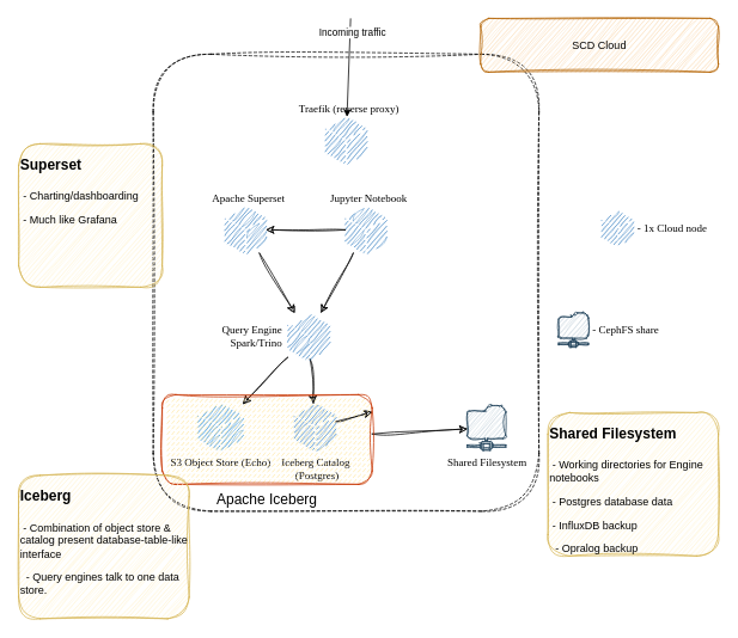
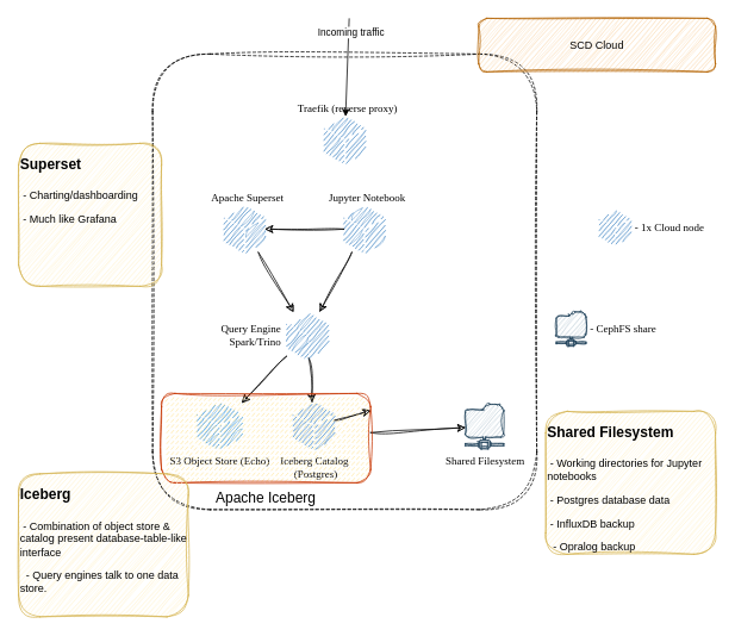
  <mxCell id="0" />
  <mxCell id="1" parent="0" />
  <mxCell id="2" value="" style="endArrow=none;html=1;rounded=0;endFill=0;startArrow=classic;startFill=1;" edge="1" parent="1" source="25"><mxGeometry width="50" height="50" relative="1" as="geometry"><mxPoint x="390" y="160" as="sourcePoint" /><mxPoint x="390" y="20" as="targetPoint" /></mxGeometry></mxCell>
  <mxCell id="3" value="Incoming traffic" style="edgeLabel;html=1;align=center;verticalAlign=middle;resizable=0;points=[];" vertex="1" connectable="0" parent="2"><mxGeometry x="0.735" y="-2" relative="1" as="geometry"><mxPoint as="offset" /></mxGeometry></mxCell>
  <mxCell id="4" value="" style="rounded=1;whiteSpace=wrap;html=1;dashed=1;fillColor=none;fontFamily=Tahoma;labelPosition=center;verticalLabelPosition=top;align=center;verticalAlign=bottom;fontSize=24;sketch=1;curveFitting=1;jiggle=2;" parent="1" vertex="1"><mxGeometry x="170" y="60" width="430" height="510" as="geometry" /></mxCell>
  <mxCell id="5" value="Shared Filesystem" style="sketch=1;aspect=fixed;pointerEvents=1;shadow=0;dashed=0;html=1;strokeColor=#23445d;labelPosition=center;verticalLabelPosition=bottom;verticalAlign=top;align=center;fillColor=#bac8d3;shape=mxgraph.mscae.enterprise.shared_folder;fontFamily=Tahoma;curveFitting=1;jiggle=2;" parent="1" vertex="1"><mxGeometry x="520" y="452" width="43" height="50" as="geometry" /></mxCell>
  <mxCell id="6" value="" style="rounded=0;orthogonalLoop=1;jettySize=auto;html=1;sketch=1;curveFitting=1;jiggle=2;" edge="1" parent="1" source="22" target="5"><mxGeometry relative="1" as="geometry" /></mxCell>
  <mxCell id="7" value="&amp;nbsp;- 1x Cloud node" style="sketch=1;pointerEvents=1;shadow=0;dashed=0;html=1;strokeColor=none;labelPosition=right;verticalLabelPosition=middle;verticalAlign=middle;outlineConnect=0;align=left;shape=mxgraph.office.concepts.node_generic;fillColor=#2072B8;fontFamily=Tahoma;curveFitting=1;jiggle=2;" parent="1" vertex="1"><mxGeometry x="670" y="235" width="35" height="38.5" as="geometry" /></mxCell>
  <mxCell id="8" style="rounded=0;orthogonalLoop=1;jettySize=auto;html=1;sketch=1;curveFitting=1;jiggle=2;" parent="1" source="10" target="20" edge="1"><mxGeometry relative="1" as="geometry" /></mxCell>
  <mxCell id="9" style="rounded=0;orthogonalLoop=1;jettySize=auto;html=1;sketch=1;curveFitting=1;jiggle=2;" parent="1" source="10" target="12" edge="1"><mxGeometry relative="1" as="geometry" /></mxCell>
  <mxCell id="10" value="Query Engine&lt;div&gt;Spark/Trino&lt;/div&gt;" style="sketch=1;pointerEvents=1;shadow=0;dashed=0;html=1;strokeColor=none;labelPosition=left;verticalLabelPosition=middle;verticalAlign=middle;outlineConnect=0;align=right;shape=mxgraph.office.concepts.node_generic;fillColor=#2072B8;fontFamily=Tahoma;spacingLeft=0;spacingRight=5;curveFitting=1;jiggle=2;" parent="1" vertex="1"><mxGeometry x="320" y="348.5" width="46" height="52" as="geometry" /></mxCell>
  <mxCell id="11" style="rounded=0;orthogonalLoop=1;jettySize=auto;html=1;strokeColor=none;sketch=1;curveFitting=1;jiggle=2;" edge="1" parent="1" source="14" target="10"><mxGeometry relative="1" as="geometry" /></mxCell>
  <mxCell id="12" value="Iceberg Catalog&lt;div&gt;&amp;nbsp;(Postgres)&lt;/div&gt;" style="sketch=1;pointerEvents=1;shadow=0;dashed=0;html=1;strokeColor=none;labelPosition=center;verticalLabelPosition=bottom;verticalAlign=top;outlineConnect=0;align=center;shape=mxgraph.office.concepts.node_generic;fillColor=#2072B8;fontFamily=Tahoma;curveFitting=1;jiggle=2;" parent="1" vertex="1"><mxGeometry x="327.5" y="450" width="46" height="52" as="geometry" /></mxCell>
  <mxCell id="13" style="rounded=0;orthogonalLoop=1;jettySize=auto;html=1;sketch=1;curveFitting=1;jiggle=2;" edge="1" parent="1" source="14" target="10"><mxGeometry relative="1" as="geometry" /></mxCell>
  <mxCell id="14" value="Jupyter Notebook" style="sketch=1;pointerEvents=1;shadow=0;dashed=0;html=1;strokeColor=none;labelPosition=center;verticalLabelPosition=top;verticalAlign=bottom;outlineConnect=0;align=center;shape=mxgraph.office.concepts.node_generic;fillColor=#2072B8;fontFamily=Tahoma;spacingLeft=5;curveFitting=1;jiggle=2;" parent="1" vertex="1"><mxGeometry x="384" y="230" width="46" height="52" as="geometry" /></mxCell>
  <mxCell id="15" value="&amp;nbsp;- CephFS share" style="sketch=1;aspect=fixed;pointerEvents=1;shadow=0;dashed=0;html=1;strokeColor=#23445d;labelPosition=right;verticalLabelPosition=middle;verticalAlign=middle;align=left;fillColor=#bac8d3;shape=mxgraph.mscae.enterprise.shared_folder;fontFamily=Tahoma;curveFitting=1;jiggle=2;" parent="1" vertex="1"><mxGeometry x="621.89" y="348.5" width="33.11" height="38.5" as="geometry" /></mxCell>
  <mxCell id="16" style="rounded=0;orthogonalLoop=1;jettySize=auto;html=1;sketch=1;curveFitting=1;jiggle=2;" parent="1" source="17" target="10" edge="1"><mxGeometry relative="1" as="geometry" /></mxCell>
  <mxCell id="17" value="Apache Superset" style="sketch=1;pointerEvents=1;shadow=0;dashed=0;html=1;strokeColor=none;labelPosition=center;verticalLabelPosition=top;verticalAlign=bottom;outlineConnect=0;align=center;shape=mxgraph.office.concepts.node_generic;fillColor=#2072B8;fontFamily=Tahoma;spacingLeft=5;curveFitting=1;jiggle=2;" parent="1" vertex="1"><mxGeometry x="250" y="230" width="46" height="52" as="geometry" /></mxCell>
  <mxCell id="18" style="rounded=0;orthogonalLoop=1;jettySize=auto;html=1;sketch=1;curveFitting=1;jiggle=2;" edge="1" parent="1" source="14" target="17"><mxGeometry relative="1" as="geometry" /></mxCell>
- <mxCell id="19" value="&lt;h1 style=&quot;margin-top: 0px;&quot;&gt;&lt;font style=&quot;font-size: 16px;&quot;&gt;Shared Filesystem&lt;/font&gt;&lt;/h1&gt;&lt;p&gt;&amp;nbsp;- Working directories for Engine notebooks&lt;/p&gt;&lt;p&gt;&lt;span style=&quot;background-color: initial;&quot;&gt;&amp;nbsp;- Postgres database data&lt;/span&gt;&lt;/p&gt;&lt;p&gt;&amp;nbsp;- InfluxDB backup&lt;/p&gt;&lt;p&gt;&amp;nbsp; - Opralog backup&lt;/p&gt;&lt;p&gt;&lt;span style=&quot;background-color: initial;&quot;&gt;&lt;br&gt;&lt;/span&gt;&lt;/p&gt;&lt;p&gt;&lt;span style=&quot;background-color: initial;&quot;&gt;&lt;br&gt;&lt;/span&gt;&lt;/p&gt;" style="text;html=1;whiteSpace=wrap;overflow=hidden;rounded=1;fillColor=#fff2cc;strokeColor=#d6b656;sketch=1;curveFitting=1;jiggle=2;" vertex="1" parent="1"><mxGeometry x="610" y="460" width="190" height="160" as="geometry" /></mxCell>
+ <mxCell id="19" value="&lt;h1 style=&quot;margin-top: 0px;&quot;&gt;&lt;font style=&quot;font-size: 16px;&quot;&gt;Shared Filesystem&lt;/font&gt;&lt;/h1&gt;&lt;p&gt;&amp;nbsp;- Working directories for Jupyter notebooks&lt;/p&gt;&lt;p&gt;&lt;span style=&quot;background-color: initial;&quot;&gt;&amp;nbsp;- Postgres database data&lt;/span&gt;&lt;/p&gt;&lt;p&gt;&amp;nbsp;- InfluxDB backup&lt;/p&gt;&lt;p&gt;&amp;nbsp; - Opralog backup&lt;/p&gt;&lt;p&gt;&lt;span style=&quot;background-color: initial;&quot;&gt;&lt;br&gt;&lt;/span&gt;&lt;/p&gt;&lt;p&gt;&lt;span style=&quot;background-color: initial;&quot;&gt;&lt;br&gt;&lt;/span&gt;&lt;/p&gt;" style="text;html=1;whiteSpace=wrap;overflow=hidden;rounded=1;fillColor=#fff2cc;strokeColor=#d6b656;sketch=1;curveFitting=1;jiggle=2;" vertex="1" parent="1"><mxGeometry x="610" y="460" width="190" height="160" as="geometry" /></mxCell>
  <mxCell id="20" value="S3&amp;nbsp;&lt;span style=&quot;background-color: initial;&quot;&gt;Object Store (Echo)&lt;/span&gt;" style="sketch=1;pointerEvents=1;shadow=0;dashed=0;html=1;strokeColor=none;labelPosition=center;verticalLabelPosition=bottom;verticalAlign=top;outlineConnect=0;align=center;shape=mxgraph.office.concepts.node_generic;fillColor=#0178D4;fontFamily=Tahoma;curveFitting=1;jiggle=2;" parent="1" vertex="1"><mxGeometry x="220" y="450" width="50" height="52" as="geometry" /></mxCell>
  <mxCell id="21" value="" style="rounded=0;orthogonalLoop=1;jettySize=auto;html=1;sketch=1;curveFitting=1;jiggle=2;" edge="1" parent="1" source="12" target="22"><mxGeometry relative="1" as="geometry"><mxPoint x="374" y="476" as="sourcePoint" /><mxPoint x="520" y="477" as="targetPoint" /></mxGeometry></mxCell>
  <mxCell id="22" value="Apache Iceberg" style="rounded=1;whiteSpace=wrap;html=1;fillColor=#FFE599;strokeColor=#C73500;labelBackgroundColor=none;sketch=1;curveFitting=1;jiggle=2;fontColor=#000000;labelPosition=center;verticalLabelPosition=bottom;align=center;verticalAlign=top;fontSize=16;fillStyle=dashed;" vertex="1" parent="1"><mxGeometry x="180" y="440" width="234" height="100" as="geometry" /></mxCell>
  <mxCell id="23" value="&lt;h1 style=&quot;margin-top: 0px;&quot;&gt;&lt;font style=&quot;font-size: 16px;&quot;&gt;Iceberg&lt;/font&gt;&lt;/h1&gt;&lt;p&gt;&amp;nbsp;- Combination of object store &amp;amp; catalog present database-table-like interface&lt;/p&gt;&lt;p&gt;&amp;nbsp; - Query engines talk to one data store.&amp;nbsp;&lt;/p&gt;&lt;p&gt;&lt;span style=&quot;background-color: initial;&quot;&gt;&lt;br&gt;&lt;/span&gt;&lt;/p&gt;" style="text;html=1;whiteSpace=wrap;overflow=hidden;rounded=1;fillColor=#fff2cc;strokeColor=#d6b656;sketch=1;curveFitting=1;jiggle=2;" vertex="1" parent="1"><mxGeometry x="20" y="530" width="190" height="160" as="geometry" /></mxCell>
  <mxCell id="24" value="&lt;h1 style=&quot;margin-top: 0px;&quot;&gt;&lt;font style=&quot;font-size: 16px;&quot;&gt;Superset&lt;/font&gt;&lt;/h1&gt;&lt;p&gt;&amp;nbsp;- Charting/dashboarding&lt;/p&gt;&lt;p&gt;&amp;nbsp;- Much like Grafana&lt;/p&gt;" style="text;html=1;whiteSpace=wrap;overflow=hidden;rounded=1;fillColor=#fff2cc;strokeColor=#d6b656;sketch=1;curveFitting=1;jiggle=2;" vertex="1" parent="1"><mxGeometry x="20" y="160" width="160" height="160" as="geometry" /></mxCell>
  <mxCell id="25" value="Traefik (reverse proxy)" style="sketch=1;pointerEvents=1;shadow=0;dashed=0;html=1;strokeColor=none;labelPosition=center;verticalLabelPosition=top;verticalAlign=bottom;outlineConnect=0;align=center;shape=mxgraph.office.concepts.node_generic;fillColor=#2072B8;fontFamily=Tahoma;spacingLeft=5;curveFitting=1;jiggle=2;" vertex="1" parent="1"><mxGeometry x="362" y="130" width="46" height="52" as="geometry" /></mxCell>
  <mxCell id="26" value="SCD Cloud" style="rounded=1;whiteSpace=wrap;html=1;sketch=1;curveFitting=1;jiggle=2;fillColor=#fad7ac;strokeColor=#b46504;" vertex="1" parent="1"><mxGeometry x="535" y="20" width="265" height="60" as="geometry" /></mxCell>
